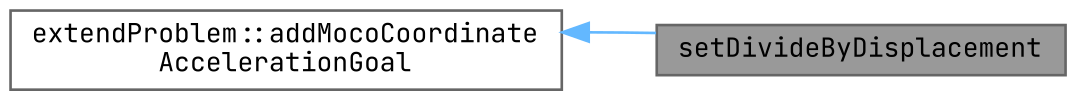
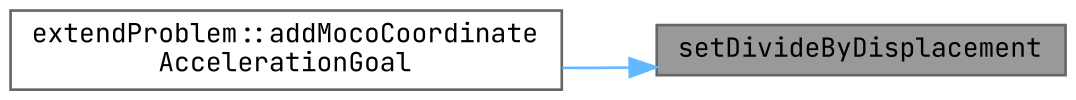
  digraph {
    rankdir=RL
    fontname="JetBrains Mono"
    node [fontname="JetBrains Mono" fontsize=10 shape=box style=filled]
    n1 [color=gray40 fillcolor=grey60 fontcolor=black height=0.2 label=setDivideByDisplacement width=0.4]
    n2 [color=grey40 fillcolor=white height=0.2 label="extendProblem::addMocoCoordinate\lAccelerationGoal" width=0.4]
-   n2 -> n1 [color=steelblue1 dir=back fontname="JetBrains Mono" fontsize=10 labelfontname=Helvetica labelfontsize=10 style=solid]
+   n1 -> n2 [color=steelblue1 dir=back fontname="JetBrains Mono" fontsize=10 labelfontname=Helvetica labelfontsize=10 style=solid]
  }
